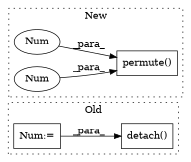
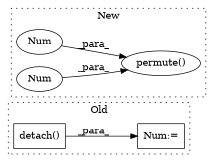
  digraph {
    rankdir=LR
    node [a=75 l=1 shape=box]
    n1 [l=18 label="detach()" s=12958]
    n2 [a=68 l=3 label="Num:=" s=12948]
-   n3 [l="26,1" label="permute()" s="13719,13749"]
+   n3 [l="26,1" label="permute()" s="13719,13749" shape=ellipse]
    n4 [a=76 label=Num s=13745 shape=ellipse]
    n5 [a=76 label=Num s=13748 shape=ellipse]
    subgraph cluster_1 {
      label=Old
      style=dotted
      n1
      n2
    }
    subgraph cluster_2 {
      label=New
      style=dotted
      n3
      n4
      n5
    }
-   n2 -> n1 [label=_para_]
+   n1 -> n2 [label=_para_]
    n4 -> n3 [label=_para_]
    n5 -> n3 [label=_para_]
  }
